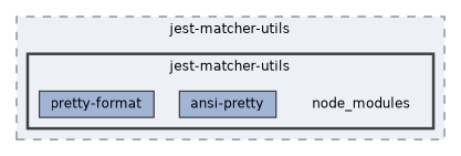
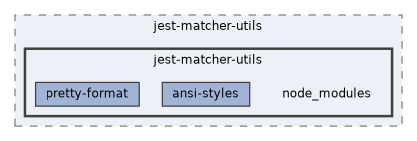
  digraph {
    compound=true
    node [fontname=Helvetica fontsize=10 shape=box color=grey25 fillcolor="#a2b4d6" style=filled]
    n1 [height=0.2 label=node_modules shape=plaintext width=0.4 color="" fillcolor="" style=""]
-   n2 [height=0.2 label="ansi-pretty" width=0.4]
+   n2 [height=0.2 label="ansi-styles" width=0.4]
    n3 [height=0.2 label="pretty-format" width=0.4]
    subgraph cluster_1 {
      bgcolor="#edf0f7"
      fontname=Helvetica
      fontsize=10
      label="jest-matcher-utils"
      pencolor=grey50
      style="filled,dashed"
      subgraph cluster_2 {
        bgcolor="#edf0f7"
        fontname=Helvetica
        fontsize=10
        pencolor=grey25
        style="filled,bold"
        n1
        n2
        n3
      }
    }
  }
